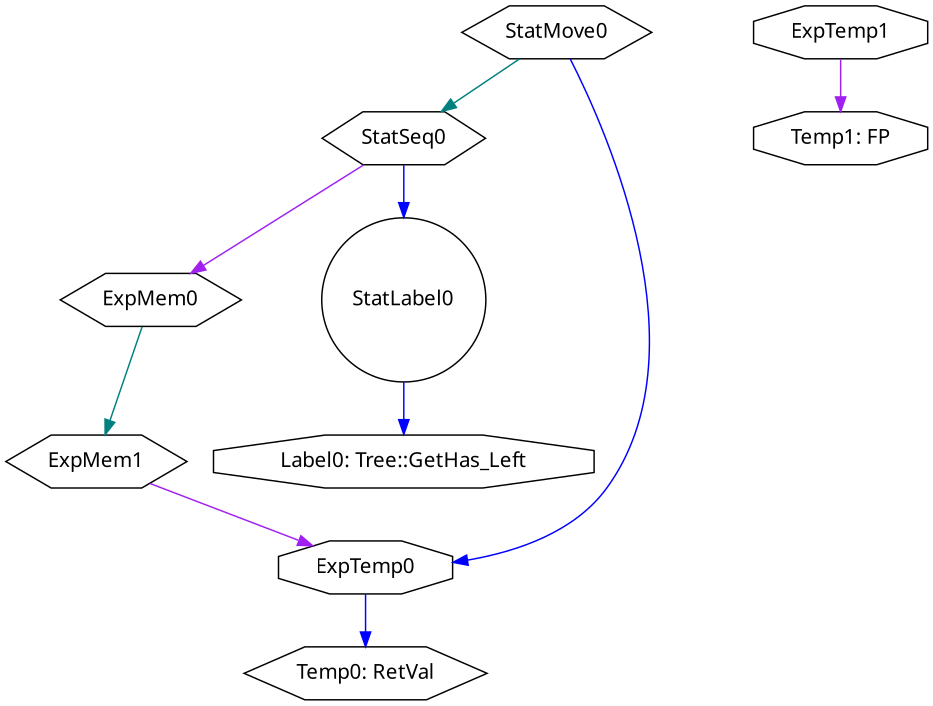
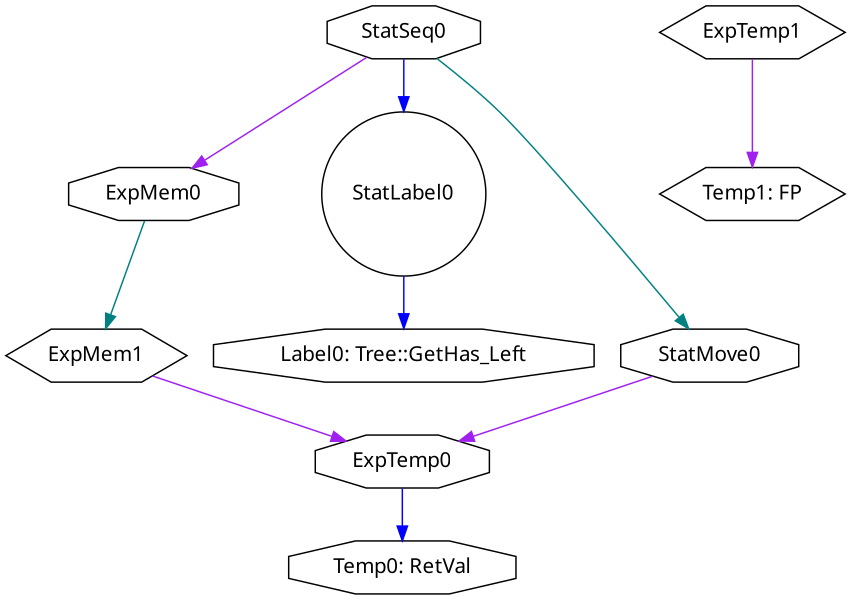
  digraph {
    fontname="Noto Sans"
    ordering=out
    node [fontname="Noto Sans" shape=octagon]
    edge [color=purple fontname="Noto Sans"]
    ExpMem1 [shape=hexagon]
-   ExpMem0 [shape=hexagon]
+   ExpMem0
    ExpTemp0
-   "Temp1: FP"
-   ExpTemp1
+   "Temp1: FP" [shape=hexagon]
+   ExpTemp1 [shape=hexagon]
    StatLabel0 [shape=circle]
    "Label0: Tree::GetHas_Left"
-   StatSeq0 [shape=hexagon]
-   StatMove0 [shape=hexagon]
-   "Temp0: RetVal" [shape=hexagon]
+   StatSeq0
+   StatMove0
+   "Temp0: RetVal"
    ExpMem1 -> ExpTemp0
    ExpMem0 -> ExpMem1 [color=teal]
    ExpTemp0 -> "Temp0: RetVal" [color=blue]
    ExpTemp1 -> "Temp1: FP"
    StatLabel0 -> "Label0: Tree::GetHas_Left" [color=blue]
    StatSeq0 -> ExpMem0
    StatSeq0 -> StatLabel0 [color=blue]
-   StatMove0 -> StatSeq0 [color=teal]
-   StatMove0 -> ExpTemp0 [color=blue]
+   StatSeq0 -> StatMove0 [color=teal]
+   StatMove0 -> ExpTemp0
  }
